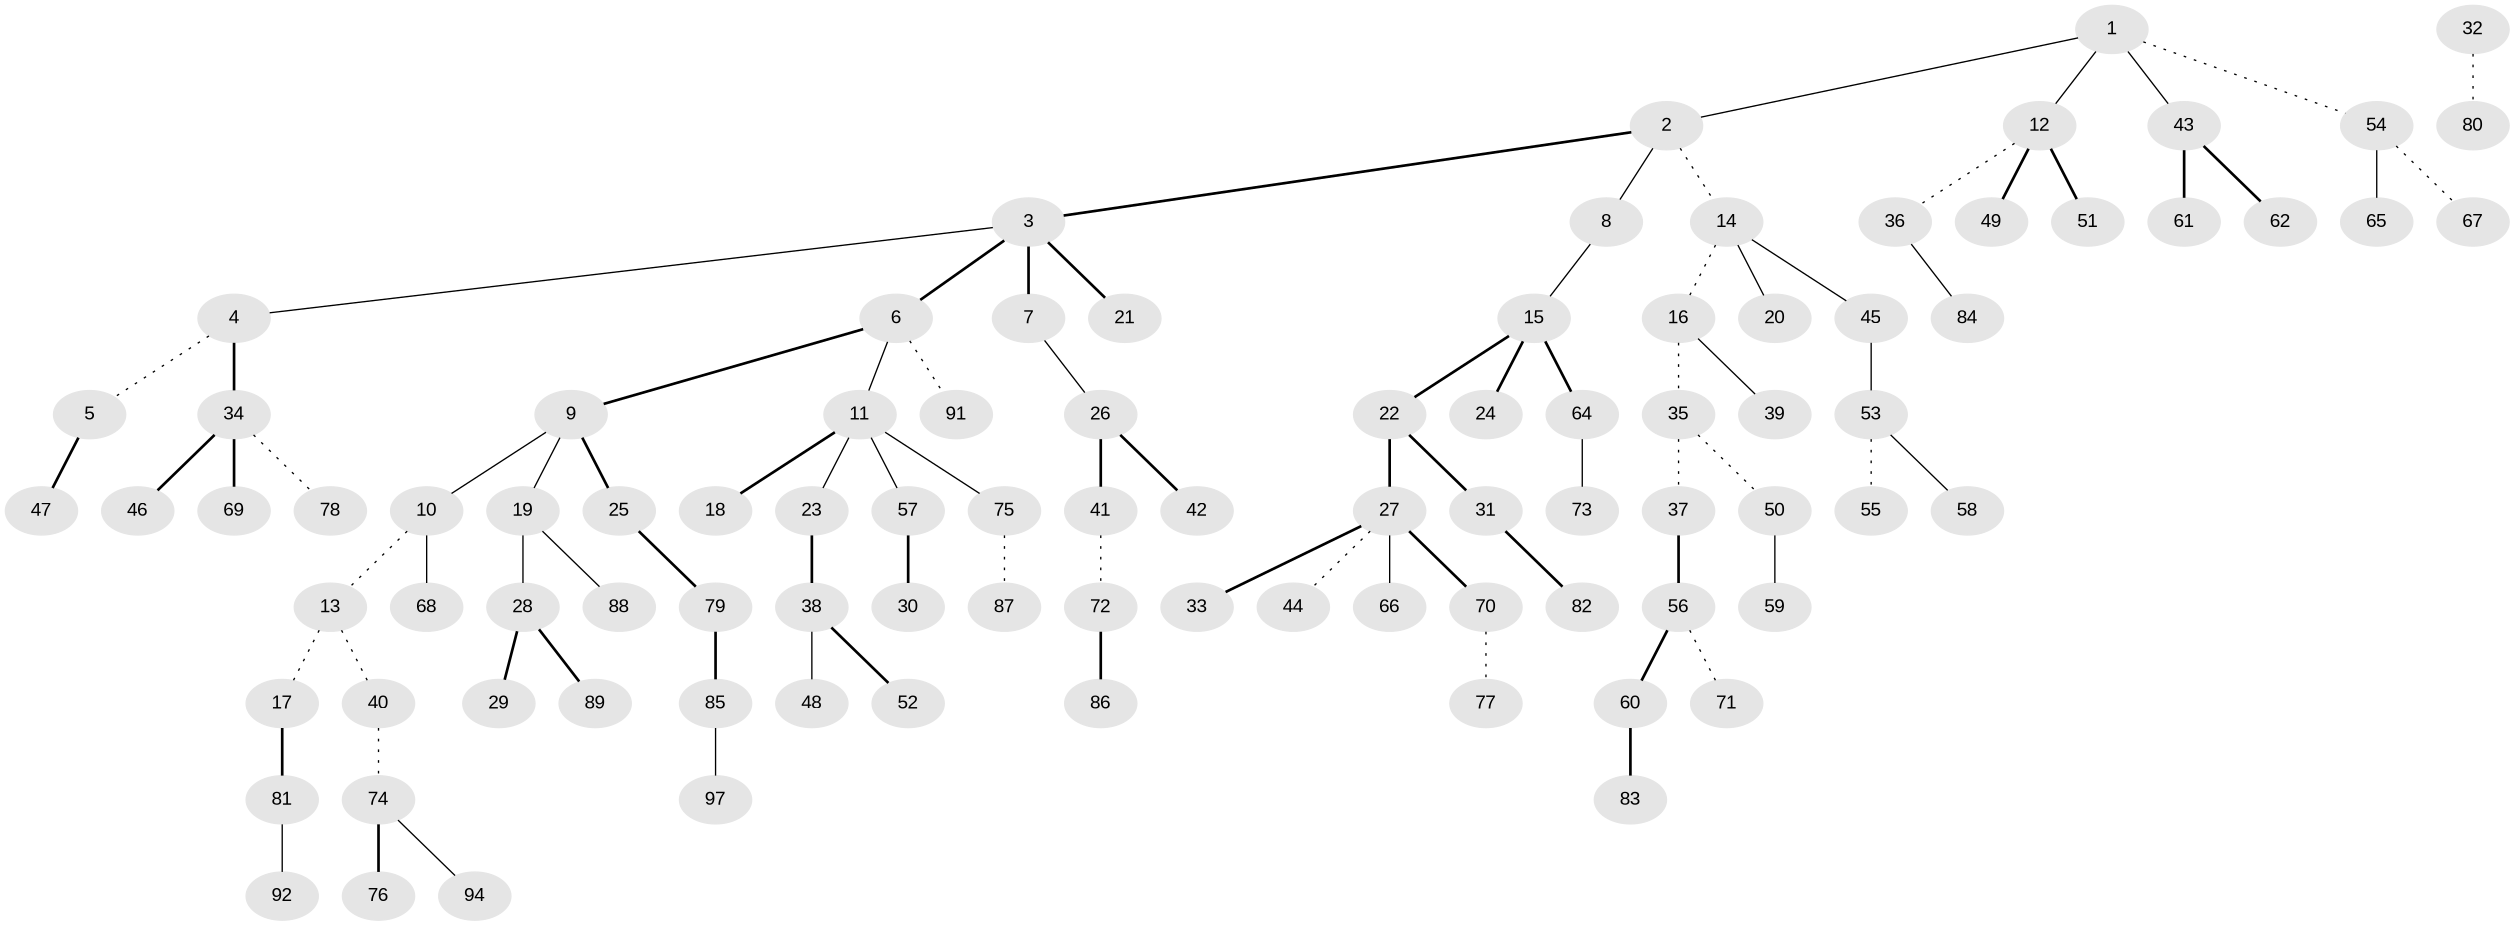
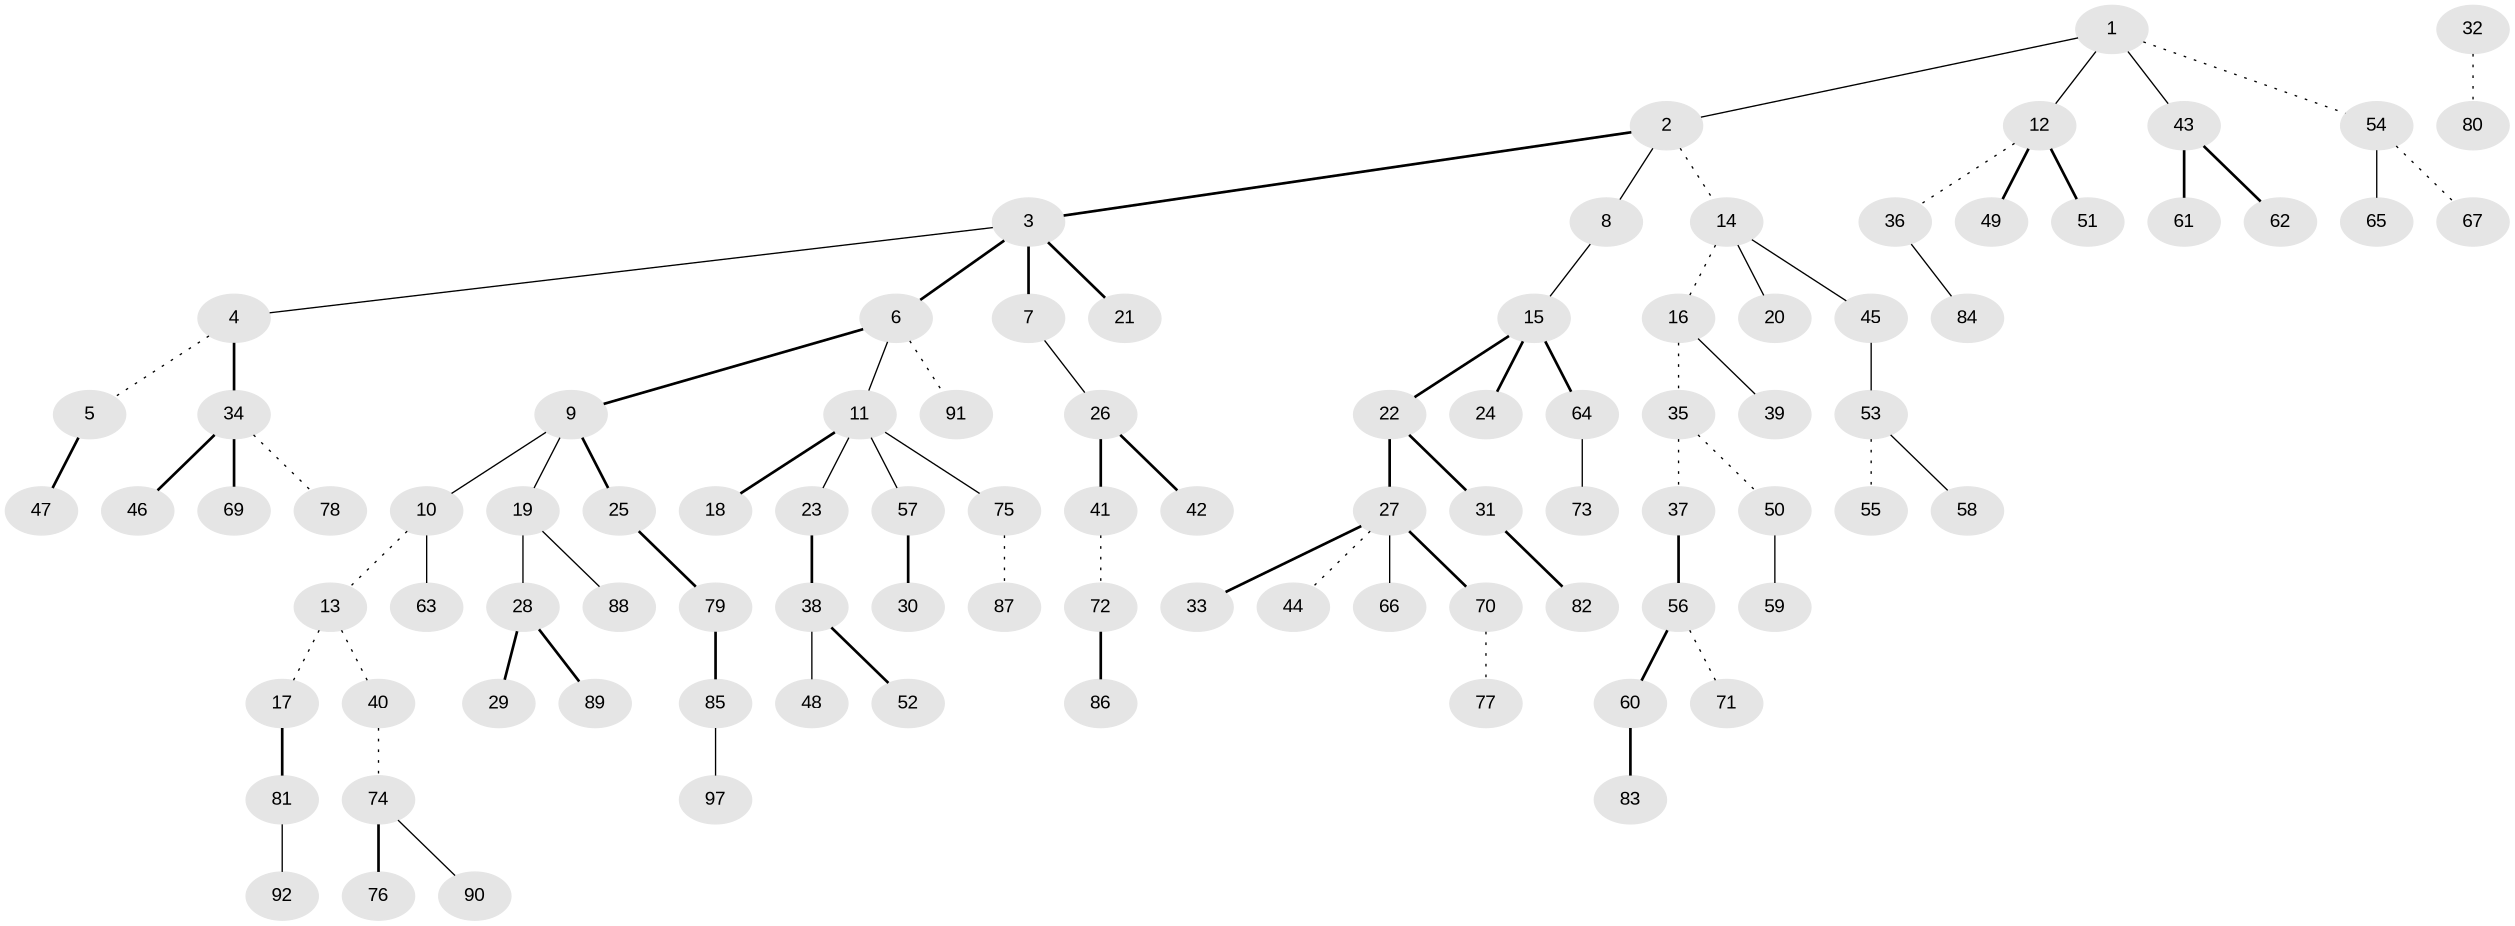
  graph {
    fontname="Liberation Sans"
    node [color=gray90 fontname="Liberation Sans" style=filled]
    edge [fontname="Liberation Sans" style=bold]
    1
    2
    12
    43
    54
    3
    8
    14
    36
    49
    51
    61
    62
    65
    67
    4
    6
    7
    21
    15
    16
    20
    45
    5
    34
    9
    11
    91
    26
    47
    46
    69
    78
    10
    19
    25
    18
    23
    57
    75
    41
    42
    22
    24
    64
    13
-   68
+   68 [label=63]
    28
    88
    79
    17
    40
    38
    30
    87
    84
    81
    74
    35
    39
    53
    27
    31
    73
    37
    50
    92
    29
    89
    33
    44
    66
    70
    82
    48
    52
    32
    80
    85
    72
    77
    56
    59
    60
    71
    76
-   90 [label=94]
+   90
    86
    55
    58
    83
    n92 [label=97]
    1 -- 2 [style=solid]
    1 -- 12 [style=solid]
    1 -- 43 [style=solid]
    1 -- 54 [style=dotted]
    2 -- 3
    2 -- 8 [style=solid]
    2 -- 14 [style=dotted]
    12 -- 36 [style=dotted]
    12 -- 49
    12 -- 51
    43 -- 61
    43 -- 62
    54 -- 65 [style=solid]
    54 -- 67 [style=dotted]
    3 -- 4 [style=solid]
    3 -- 6
    3 -- 7
    3 -- 21
    8 -- 15 [style=solid]
    14 -- 16 [style=dotted]
    14 -- 20 [style=solid]
    14 -- 45 [style=solid]
    36 -- 84 [style=solid]
    4 -- 5 [style=dotted]
    4 -- 34
    6 -- 9
    6 -- 11 [style=solid]
    6 -- 91 [style=dotted]
    7 -- 26 [style=solid]
    15 -- 22
    15 -- 24
    15 -- 64
    16 -- 35 [style=dotted]
    16 -- 39 [style=solid]
    45 -- 53 [style=solid]
    5 -- 47
    34 -- 46
    34 -- 69
    34 -- 78 [style=dotted]
    9 -- 10 [style=solid]
    9 -- 19 [style=solid]
    9 -- 25
    11 -- 18
    11 -- 23 [style=solid]
    11 -- 57 [style=solid]
    11 -- 75 [style=solid]
    26 -- 41
    26 -- 42
    10 -- 13 [style=dotted]
    10 -- 68 [style=solid]
    19 -- 28 [style=solid]
    19 -- 88 [style=solid]
    25 -- 79
    23 -- 38
    57 -- 30
    75 -- 87 [style=dotted]
    41 -- 72 [style=dotted]
    22 -- 27
    22 -- 31
    64 -- 73 [style=solid]
    13 -- 17 [style=dotted]
    13 -- 40 [style=dotted]
    28 -- 29
    28 -- 89
    79 -- 85
    17 -- 81
    40 -- 74 [style=dotted]
    38 -- 48 [style=solid]
    38 -- 52
    81 -- 92 [style=solid]
    74 -- 76
    74 -- 90 [style=solid]
    35 -- 37 [style=dotted]
    35 -- 50 [style=dotted]
    53 -- 55 [style=dotted]
    53 -- 58 [style=solid]
    27 -- 33
    27 -- 44 [style=dotted]
    27 -- 66 [style=solid]
    27 -- 70
    31 -- 82
    37 -- 56
    50 -- 59 [style=solid]
    70 -- 77 [style=dotted]
    32 -- 80 [style=dotted]
    85 -- n92 [style=solid]
    72 -- 86
    56 -- 60
    56 -- 71 [style=dotted]
    60 -- 83
  }
